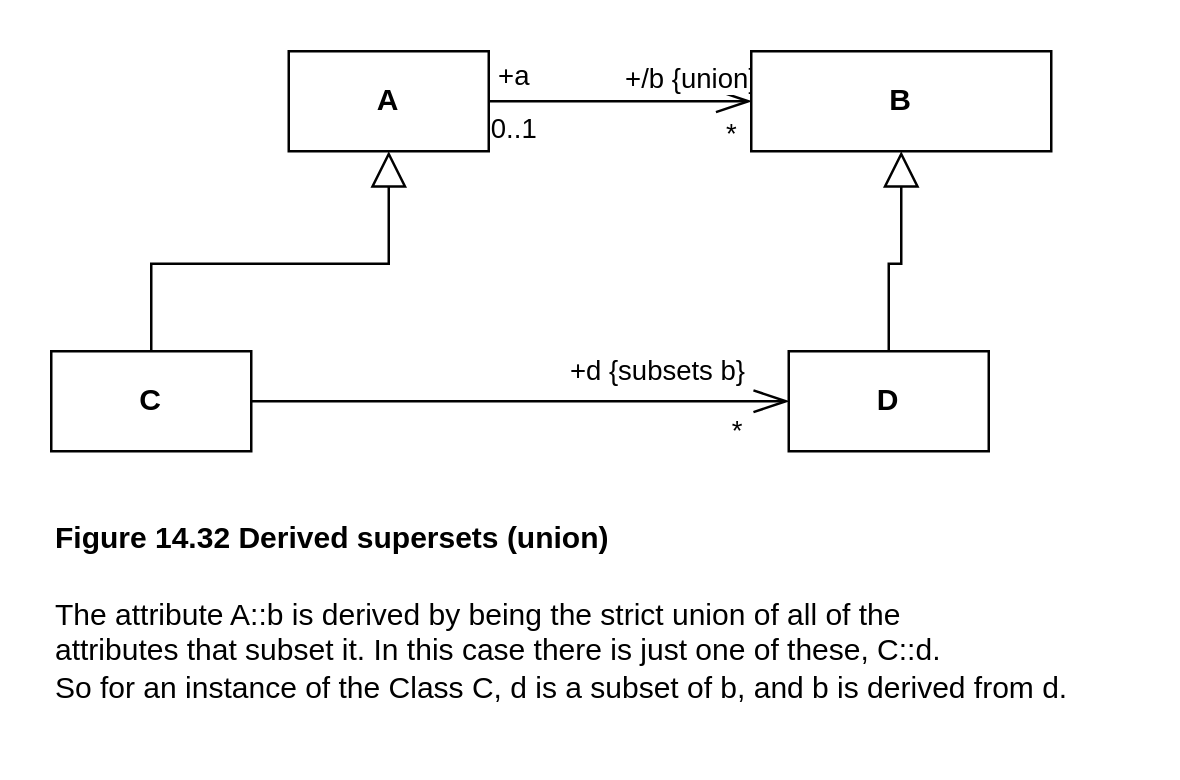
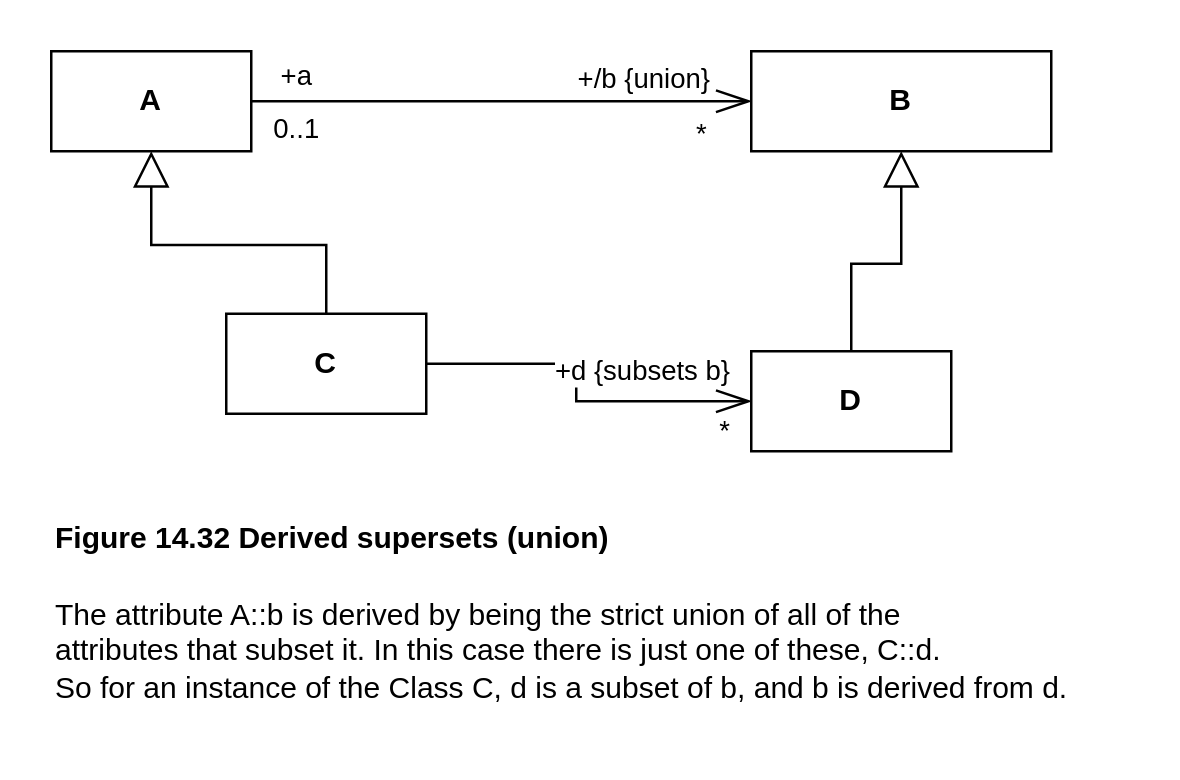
  <mxCell id="0" />
  <mxCell id="1" parent="0" />
  <mxCell id="2" style="edgeStyle=orthogonalEdgeStyle;rounded=0;orthogonalLoop=1;jettySize=auto;html=1;exitX=1;exitY=0.5;exitDx=0;exitDy=0;entryX=0;entryY=0.5;entryDx=0;entryDy=0;endArrow=openThin;endFill=0;endSize=12;" edge="1" parent="1" source="7" target="15"><mxGeometry relative="1" as="geometry" /></mxCell>
  <mxCell id="3" value="+a" style="edgeLabel;html=1;align=center;verticalAlign=middle;resizable=0;points=[];" vertex="1" connectable="0" parent="2"><mxGeometry x="-0.83" y="-1" relative="1" as="geometry"><mxPoint y="-12" as="offset" /></mxGeometry></mxCell>
  <mxCell id="4" value="0..1" style="edgeLabel;html=1;align=center;verticalAlign=middle;resizable=0;points=[];" vertex="1" connectable="0" parent="2"><mxGeometry x="-0.83" relative="1" as="geometry"><mxPoint y="10" as="offset" /></mxGeometry></mxCell>
  <mxCell id="5" value="+/b {union}" style="edgeLabel;html=1;align=center;verticalAlign=middle;resizable=0;points=[];" vertex="1" connectable="0" parent="2"><mxGeometry x="0.6" y="1" relative="1" as="geometry"><mxPoint x="-4" y="-9" as="offset" /></mxGeometry></mxCell>
  <mxCell id="6" value="*" style="edgeLabel;html=1;align=center;verticalAlign=middle;resizable=0;points=[];" vertex="1" connectable="0" parent="2"><mxGeometry x="0.75" y="-2" relative="1" as="geometry"><mxPoint x="4" y="10" as="offset" /></mxGeometry></mxCell>
- <mxCell id="7" value="A" style="whiteSpace=wrap;html=1;fontStyle=1" vertex="1" parent="1"><mxGeometry x="115" y="20" width="80" height="40" as="geometry" /></mxCell>
+ <mxCell id="7" value="A" style="whiteSpace=wrap;html=1;fontStyle=1" vertex="1" parent="1"><mxGeometry x="20" y="20" width="80" height="40" as="geometry" /></mxCell>
  <mxCell id="8" style="edgeStyle=orthogonalEdgeStyle;rounded=0;orthogonalLoop=1;jettySize=auto;html=1;exitX=0.5;exitY=0;exitDx=0;exitDy=0;entryX=0.5;entryY=1;entryDx=0;entryDy=0;endArrow=block;endFill=0;endSize=12;" edge="1" parent="1" source="12" target="7"><mxGeometry relative="1" as="geometry" /></mxCell>
  <mxCell id="9" style="edgeStyle=orthogonalEdgeStyle;rounded=0;orthogonalLoop=1;jettySize=auto;html=1;exitX=1;exitY=0.5;exitDx=0;exitDy=0;endSize=12;endArrow=openThin;endFill=0;" edge="1" parent="1" source="12" target="14"><mxGeometry relative="1" as="geometry" /></mxCell>
  <mxCell id="10" value="+d {subsets b}" style="edgeLabel;html=1;align=right;verticalAlign=middle;resizable=0;points=[];" vertex="1" connectable="0" parent="9"><mxGeometry x="0.74" relative="1" as="geometry"><mxPoint x="11" y="-13" as="offset" /></mxGeometry></mxCell>
  <mxCell id="11" value="*" style="edgeLabel;html=1;align=right;verticalAlign=middle;resizable=0;points=[];" vertex="1" connectable="0" parent="9"><mxGeometry x="0.71" y="-1" relative="1" as="geometry"><mxPoint x="13" y="10" as="offset" /></mxGeometry></mxCell>
- <mxCell id="12" value="C" style="whiteSpace=wrap;html=1;fontStyle=1" vertex="1" parent="1"><mxGeometry x="20" y="140" width="80" height="40" as="geometry" /></mxCell>
+ <mxCell id="12" value="C" style="whiteSpace=wrap;html=1;fontStyle=1" vertex="1" parent="1"><mxGeometry x="90" y="125" width="80" height="40" as="geometry" /></mxCell>
  <mxCell id="13" style="edgeStyle=orthogonalEdgeStyle;rounded=0;orthogonalLoop=1;jettySize=auto;html=1;exitX=0.5;exitY=0;exitDx=0;exitDy=0;endArrow=block;endFill=0;endSize=12;" edge="1" parent="1" source="14" target="15"><mxGeometry relative="1" as="geometry" /></mxCell>
- <mxCell id="14" value="D" style="whiteSpace=wrap;html=1;fontStyle=1" vertex="1" parent="1"><mxGeometry x="315" y="140" width="80" height="40" as="geometry" /></mxCell>
+ <mxCell id="14" value="D" style="whiteSpace=wrap;html=1;fontStyle=1" vertex="1" parent="1"><mxGeometry x="300" y="140" width="80" height="40" as="geometry" /></mxCell>
  <mxCell id="15" value="B" style="whiteSpace=wrap;html=1;fontStyle=1" vertex="1" parent="1"><mxGeometry x="300" y="20" width="120" height="40" as="geometry" /></mxCell>
  <mxCell id="16" value="&lt;b&gt;Figure 14.32 Derived supersets (union)&lt;/b&gt;" style="text;html=1;align=left;verticalAlign=middle;resizable=0;points=[];autosize=1;strokeColor=none;fillColor=none;" vertex="1" parent="1"><mxGeometry x="20" y="200" width="240" height="30" as="geometry" /></mxCell>
  <mxCell id="17" value="&lt;div style=&quot;&quot;&gt;The attribute A::b is derived by being the strict union of all of the&lt;/div&gt;&lt;div style=&quot;&quot;&gt;&lt;div style=&quot;&quot;&gt;&lt;span style=&quot;background-color: initial;&quot;&gt;attributes that subset it. In this case there is just one of these, C::d.&lt;/span&gt;&lt;/div&gt;&lt;div style=&quot;&quot;&gt;&lt;span style=&quot;background-color: initial;&quot;&gt;So for an instance of the Class C, d is a subset of b,&amp;nbsp;&lt;/span&gt;&lt;span style=&quot;background-color: initial;&quot;&gt;and b is derived from d.&lt;/span&gt;&lt;/div&gt;&lt;/div&gt;" style="text;html=1;align=left;verticalAlign=middle;resizable=0;points=[];autosize=1;strokeColor=none;fillColor=none;" vertex="1" parent="1"><mxGeometry x="20" y="230" width="430" height="60" as="geometry" /></mxCell>
